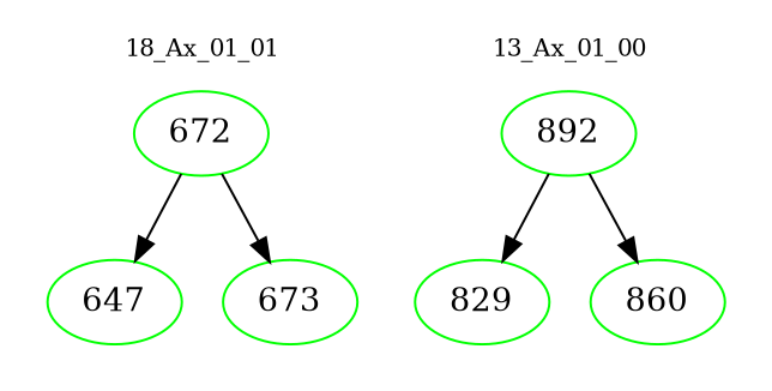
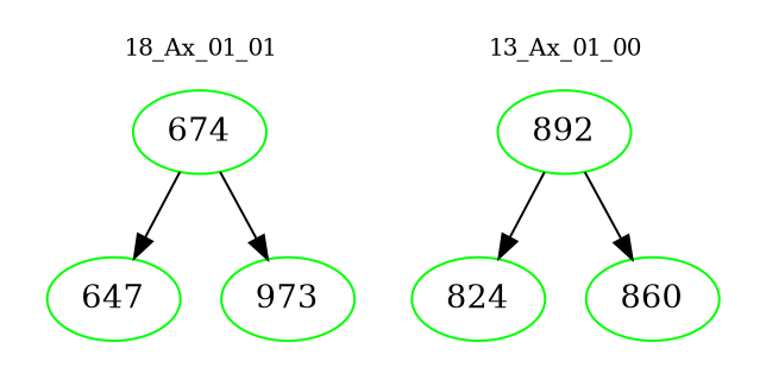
  digraph {
    node [color=green]
    edge [color=black]
-   n1 [label=672]
+   n1 [label=674]
    n2 [label=647]
-   n3 [label=673]
+   n3 [label=973]
    n4 [label=892]
-   n5 [label=829]
+   n5 [label=824]
    n6 [label=860]
    subgraph cluster_1 {
      color=white
      fontsize=10
      label="18_Ax_01_01"
      n1
      n2
      n3
    }
    subgraph cluster_2 {
      color=white
      fontsize=10
      label="13_Ax_01_00"
      n4
      n5
      n6
    }
    n1 -> n2
    n1 -> n3
    n4 -> n5
    n4 -> n6
  }
